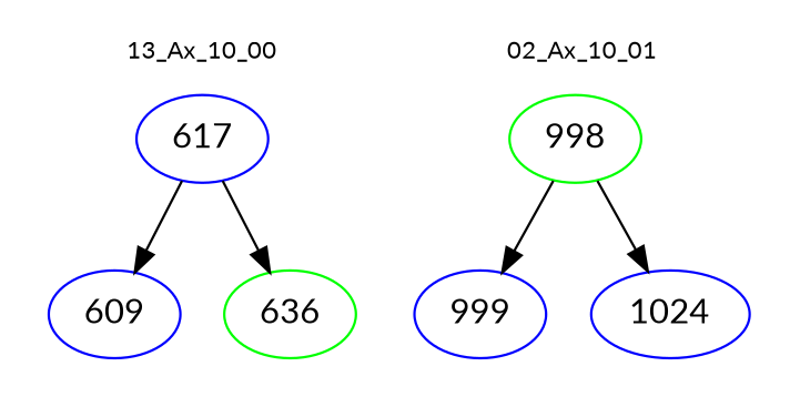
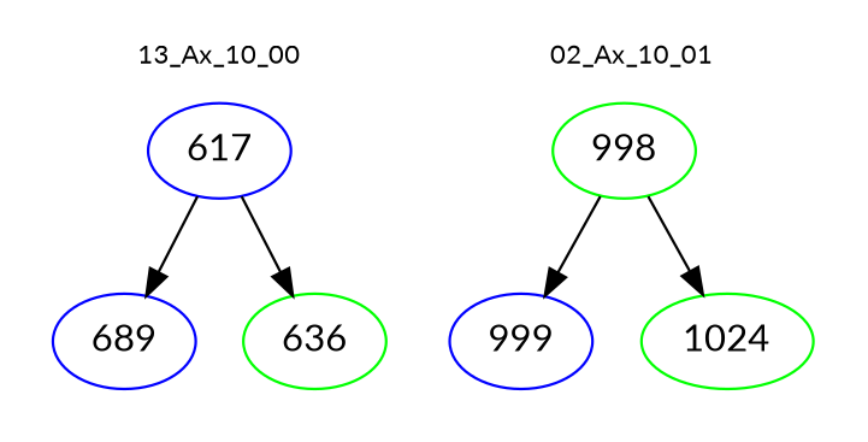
  digraph {
    fontname=Lato
    node [color=blue fontname=Lato]
    edge [color=black fontname=Lato]
    n1 [label=617]
-   n2 [label=609]
+   n2 [label=689]
    n3 [color=green label=636]
    n4 [color=green label=998]
    n5 [label=999]
-   n6 [label=1024]
+   n6 [color=green label=1024]
    subgraph cluster_1 {
      color=white
      fontsize=10
      label="13_Ax_10_00"
      n1
      n2
      n3
    }
    subgraph cluster_2 {
      color=white
      fontsize=10
      label="02_Ax_10_01"
      n4
      n5
      n6
    }
    n1 -> n2
    n1 -> n3
    n4 -> n5
    n4 -> n6
  }
